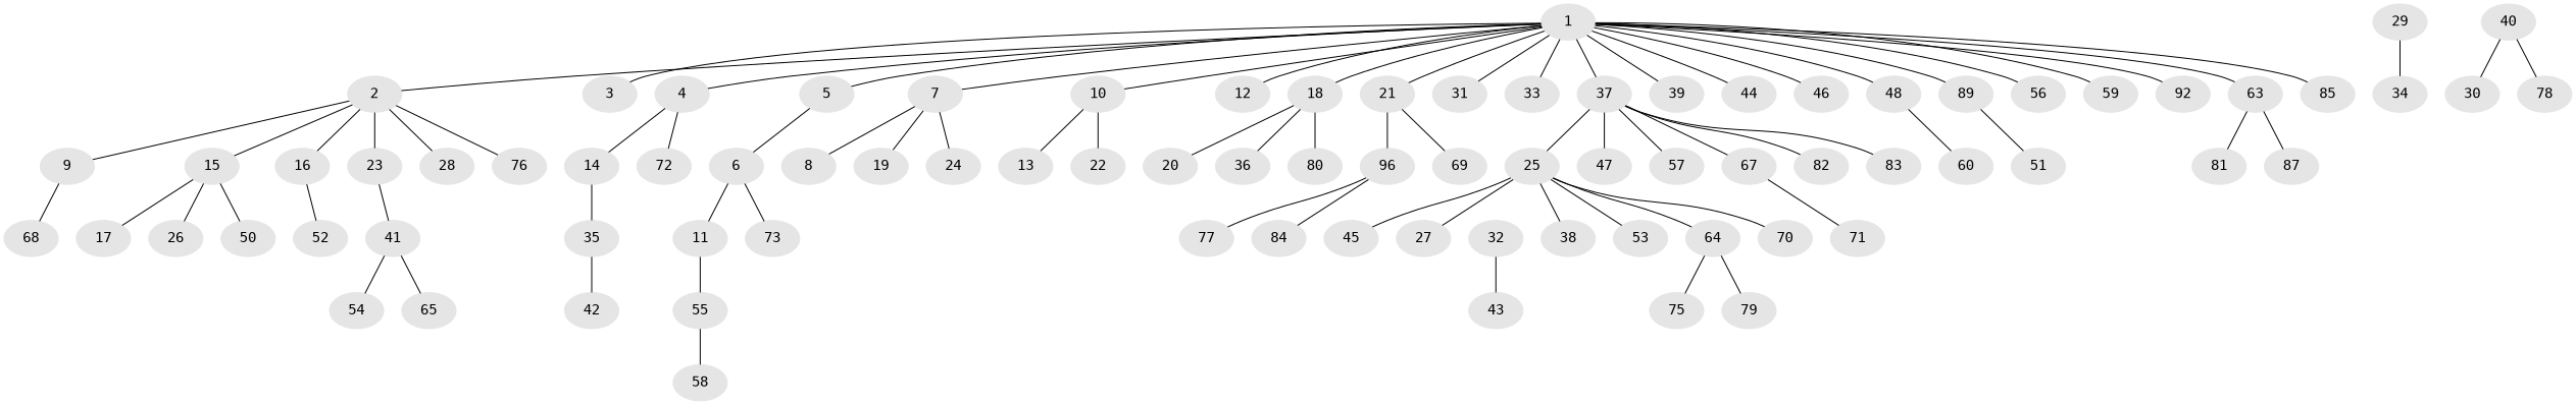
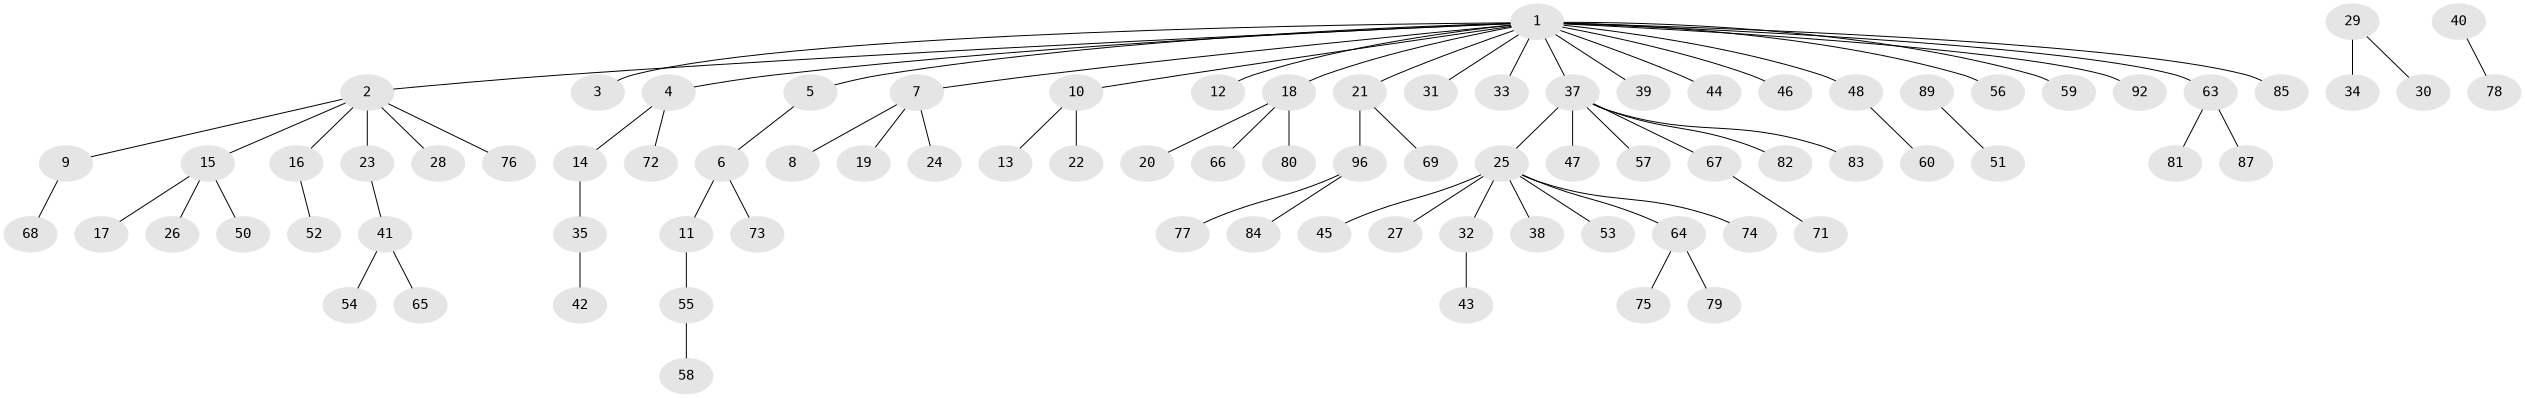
  graph {
    fontname="DejaVu Sans Mono"
    node [color=gray90 fontname="DejaVu Sans Mono" style=filled]
    edge [fontname="DejaVu Sans Mono"]
    1
    2
    3
    4
    5
    7
    10
    12
    18
    21
    31
    33
    37
    39
    44
    46
    48
    n18 [label=89]
    56
    59
    n21 [label=92]
    63
    85
    9
    15
    16
    23
    28
    76
    14
    72
    6
    8
    19
    24
    13
    22
    20
-   36
+   36 [label=66]
    80
    n41 [label=96]
    69
    25
    45
    27
    32
    38
    53
    64
-   70
+   70 [label=74]
    47
    57
    67
    82
    83
    60
    51
    81
    87
    68
    17
    26
    50
    52
    41
    35
    11
    73
    55
    58
    42
    29
    30
    34
    40
    78
    77
    84
    54
    65
    43
    75
    79
    71
    1 -- 2
    1 -- 3
    1 -- 4
    1 -- 5
    1 -- 7
    1 -- 10
    1 -- 12
    1 -- 18
    1 -- 21
    1 -- 31
    1 -- 33
    1 -- 37
    1 -- 39
    1 -- 44
    1 -- 46
    1 -- 48
-   1 -- n18
    1 -- 56
    1 -- 59
    1 -- n21
    1 -- 63
    1 -- 85
    2 -- 9
    2 -- 15
    2 -- 16
    2 -- 23
    2 -- 28
    2 -- 76
    4 -- 14
    4 -- 72
    5 -- 6
    7 -- 8
    7 -- 19
    7 -- 24
    10 -- 13
    10 -- 22
    18 -- 20
    18 -- 36
    18 -- 80
    21 -- n41
    21 -- 69
    37 -- 25
    37 -- 47
    37 -- 57
    37 -- 67
    37 -- 82
    37 -- 83
    48 -- 60
    n18 -- 51
    63 -- 81
    63 -- 87
    9 -- 68
    15 -- 17
    15 -- 26
    15 -- 50
    16 -- 52
    23 -- 41
    14 -- 35
    6 -- 11
    6 -- 73
    n41 -- 77
    n41 -- 84
    25 -- 45
    25 -- 27
+   25 -- 32
    25 -- 38
    25 -- 53
    25 -- 64
    25 -- 70
    32 -- 43
    64 -- 75
    64 -- 79
    67 -- 71
    41 -- 54
    41 -- 65
    35 -- 42
    11 -- 55
    55 -- 58
-   40 -- 30
+   29 -- 30
    29 -- 34
    40 -- 78
  }
